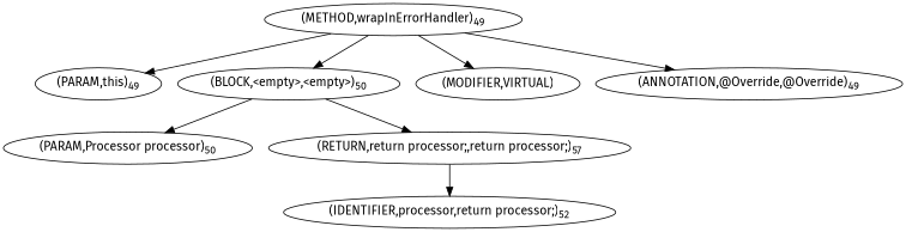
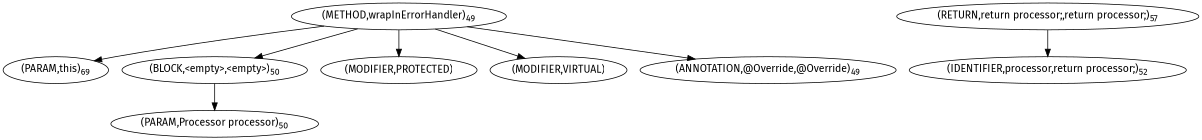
  digraph {
    fontname="Fira Sans"
    node [fontname="Fira Sans"]
    edge [fontname="Fira Sans"]
    n1 [label=<(METHOD,wrapInErrorHandler)<SUB>49</SUB>>]
-   n2 [label=<(PARAM,this)<SUB>49</SUB>>]
+   n2 [label=<(PARAM,this)<SUB>69</SUB>>]
    n3 [label=<(BLOCK,&lt;empty&gt;,&lt;empty&gt;)<SUB>50</SUB>>]
+   n4 [label=<(MODIFIER,PROTECTED)>]
    n5 [label=<(MODIFIER,VIRTUAL)>]
    n6 [label=<(ANNOTATION,@Override,@Override)<SUB>49</SUB>>]
    n7 [label=<(PARAM,Processor processor)<SUB>50</SUB>>]
    n8 [label=<(RETURN,return processor;,return processor;)<SUB>57</SUB>>]
    n9 [label=<(IDENTIFIER,processor,return processor;)<SUB>52</SUB>>]
    n1 -> n2
    n1 -> n3
+   n1 -> n4
    n1 -> n5
    n1 -> n6
    n3 -> n7
-   n3 -> n8
    n8 -> n9
  }
